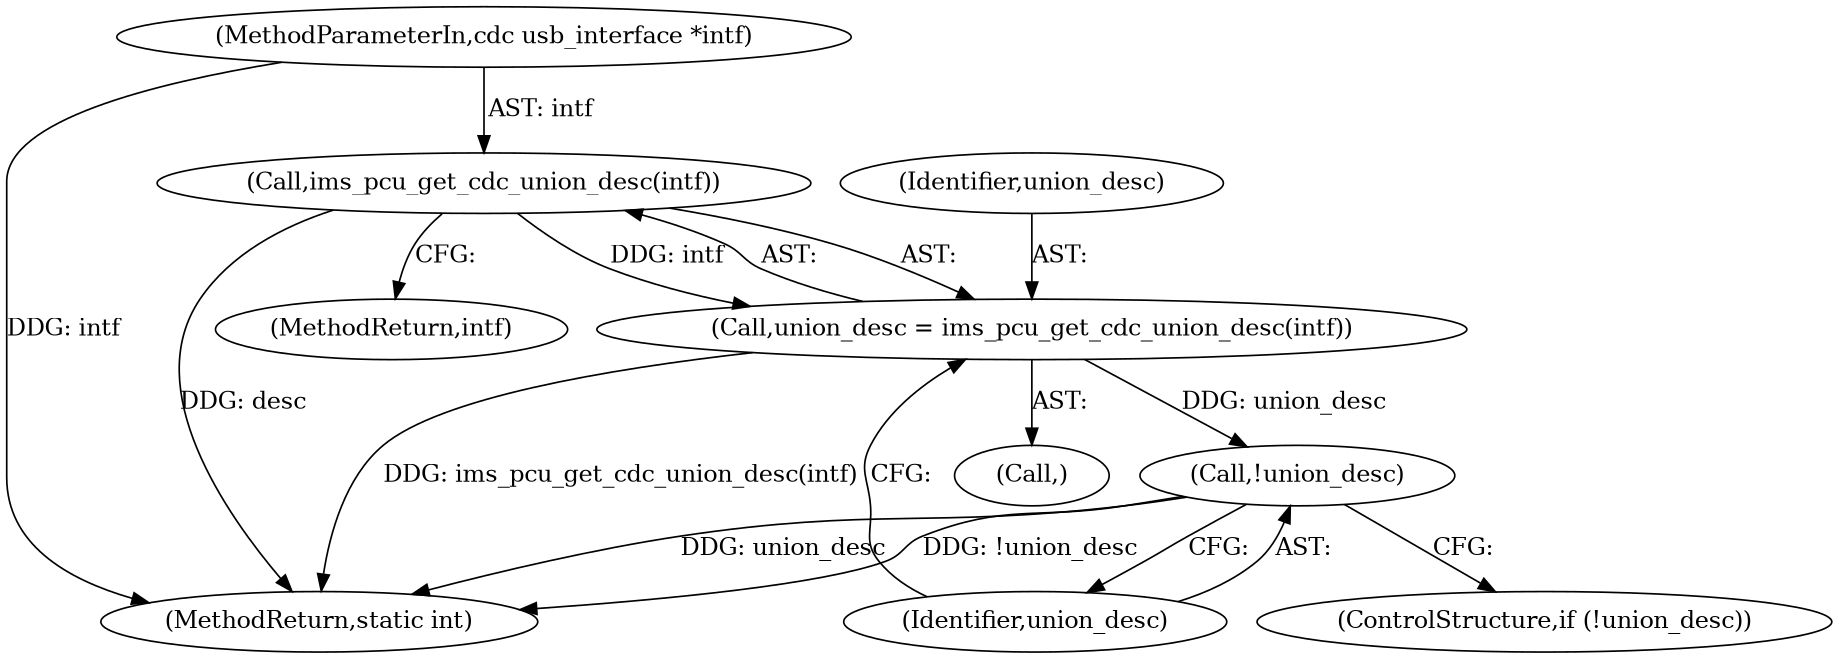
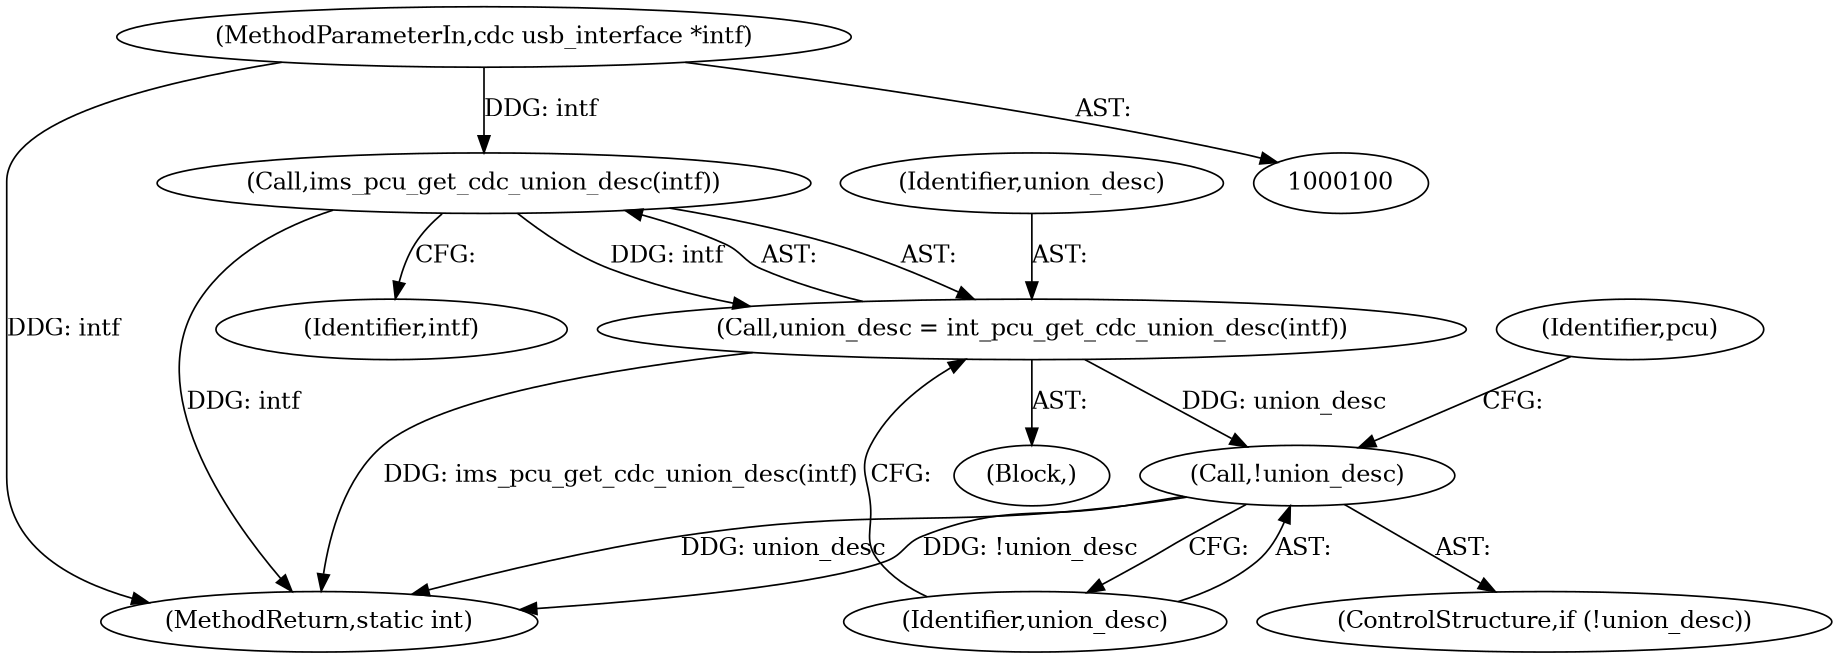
  digraph {
    n1 [label="(MethodParameterIn,cdc usb_interface *intf)"]
    n2 [label="(Call,ims_pcu_get_cdc_union_desc(intf))"]
    n3 [label="(MethodReturn,static int)"]
-   n5 [label="(Call,union_desc = ims_pcu_get_cdc_union_desc(intf))"]
-   n6 [label="(MethodReturn,intf)"]
+   1000100
+   n5 [label="(Call,union_desc = int_pcu_get_cdc_union_desc(intf))"]
+   n6 [label="(Identifier,intf)"]
    n7 [label="(Call,!union_desc)"]
-   n8 [label="(Call,)"]
+   n8 [label="(Block,)"]
    n9 [label="(Identifier,union_desc)"]
    n10 [label="(ControlStructure,if (!union_desc))"]
    n11 [label="(Identifier,union_desc)"]
-   n1 -> n2 [label="AST: intf"]
+   n12 [label="(Identifier,pcu)"]
+   n1 -> n2 [label="DDG: intf"]
    n1 -> n3 [label="DDG: intf"]
-   n2 -> n3 [label="DDG: desc"]
+   n1 -> 1000100 [label="AST: "]
+   n2 -> n3 [label="DDG: intf"]
    n2 -> n5 [label="AST: "]
    n2 -> n5 [label="DDG: intf"]
    n2 -> n6 [label="CFG: "]
    n5 -> n2 [label="AST: "]
    n5 -> n3 [label="DDG: ims_pcu_get_cdc_union_desc(intf)"]
    n5 -> n7 [label="DDG: union_desc"]
    n5 -> n8 [label="AST: "]
    n7 -> n3 [label="DDG: union_desc"]
    n7 -> n3 [label="DDG: !union_desc"]
    n7 -> n9 [label="CFG: "]
-   n7 -> n10 [label="CFG: "]
+   n7 -> n10 [label="AST: "]
    n9 -> n5 [label="CFG: "]
    n9 -> n7 [label="AST: "]
    n11 -> n5 [label="AST: "]
+   n12 -> n7 [label="CFG: "]
  }
